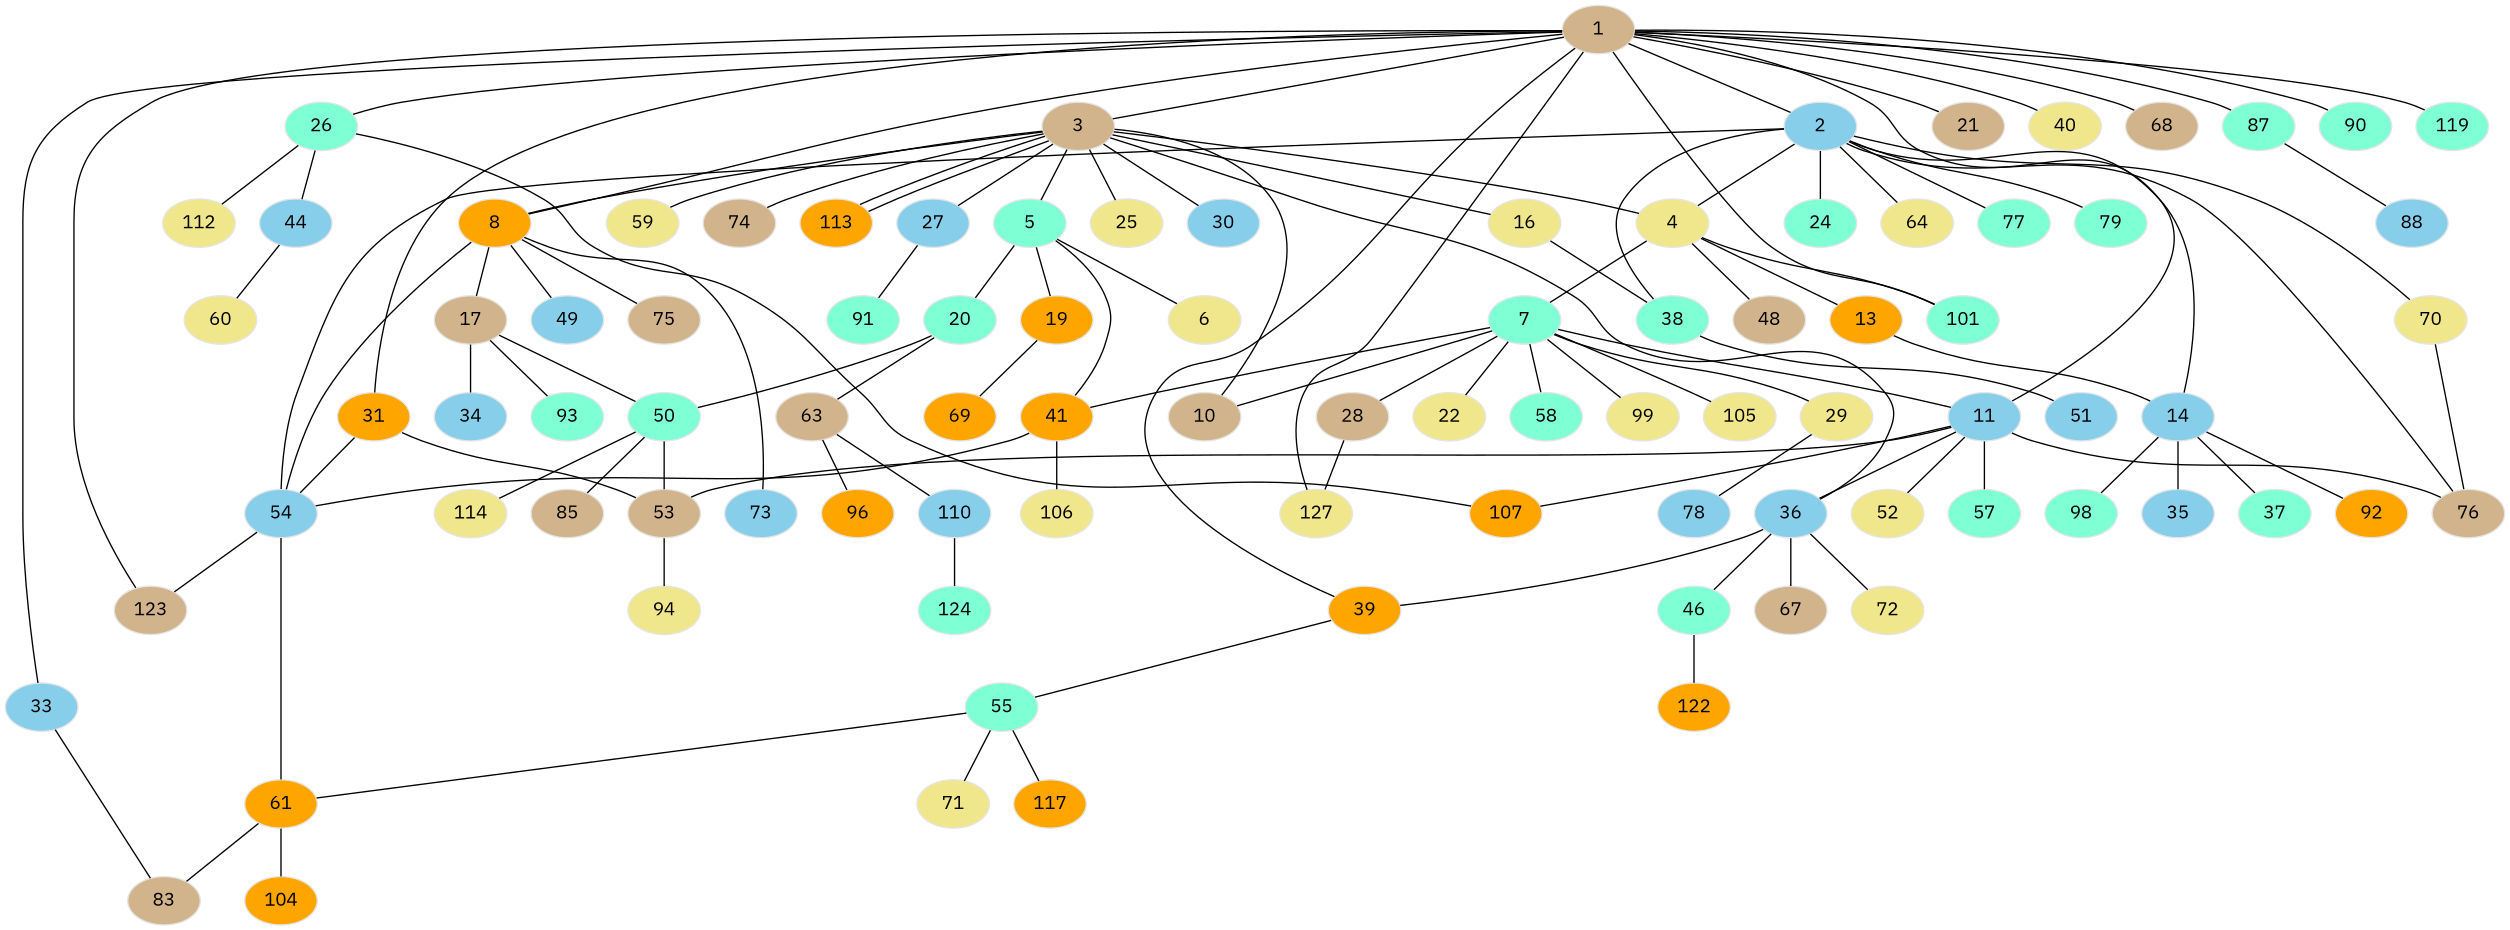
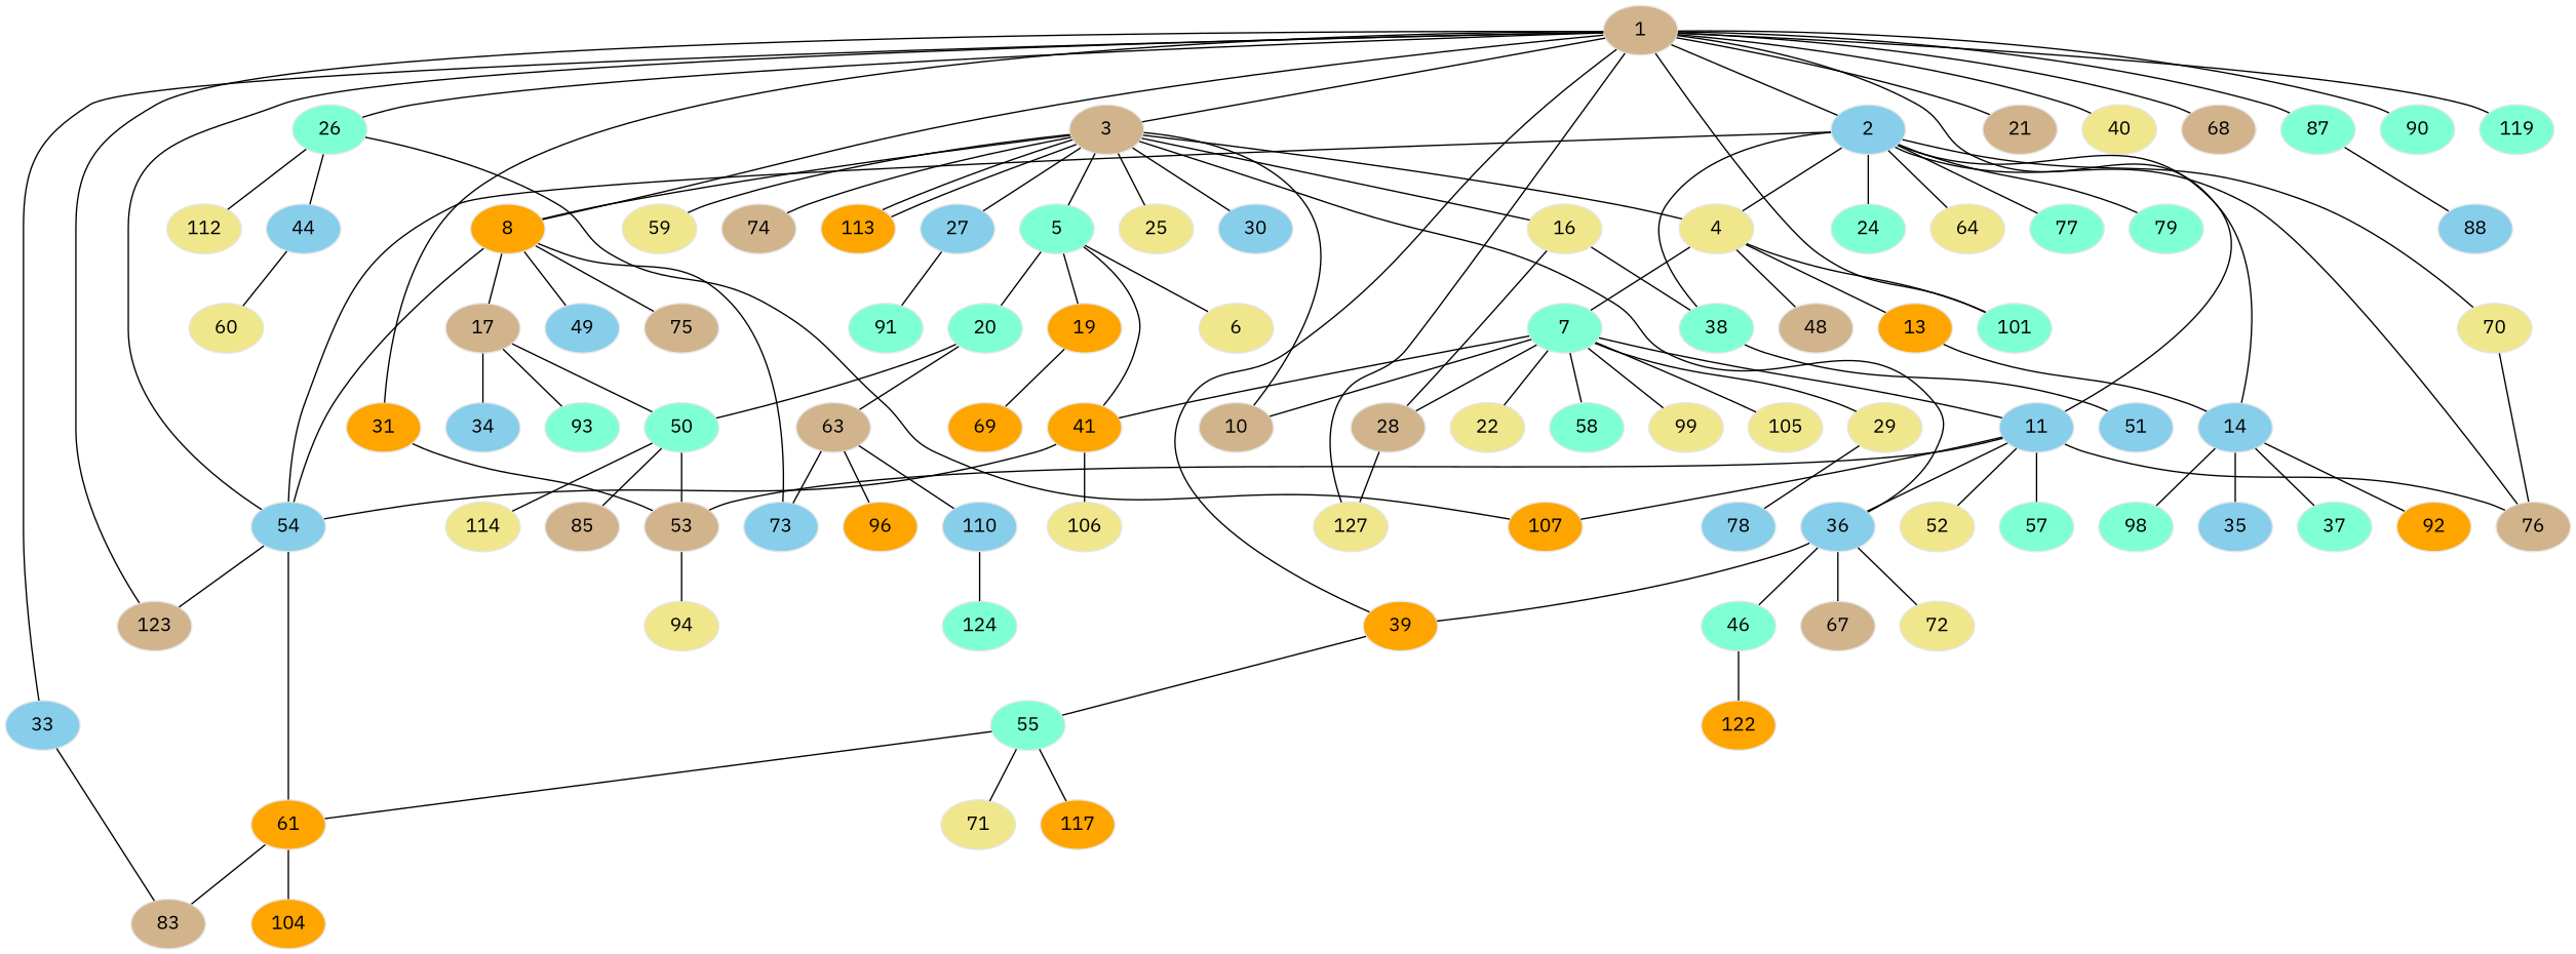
  graph {
    fontname="IBM Plex Sans"
    node [color=gray90 fillcolor=aquamarine fontname="IBM Plex Sans" style=filled]
    edge [fontname="IBM Plex Sans"]
    1 [fillcolor=tan super="+15"]
    2 [fillcolor=skyblue super="+23"]
    3 [fillcolor=tan super="+9"]
    8 [fillcolor=orange super="+121"]
    11 [fillcolor=skyblue super="+43"]
    21 [fillcolor=tan]
    26
    31 [fillcolor=orange]
    33 [fillcolor=skyblue]
    39 [fillcolor=orange super="+118"]
    40 [fillcolor=khaki]
    54 [fillcolor=skyblue super="+108"]
    68 [fillcolor=tan]
    87
    90
    101
    119
    123 [fillcolor=tan]
    127 [fillcolor=khaki]
    4 [fillcolor=khaki super="+109"]
    14 [fillcolor=skyblue super="+18"]
    24
    38
    64 [fillcolor=khaki]
    70 [fillcolor=khaki super="+81"]
    76 [fillcolor=tan super="+100"]
    77
    79
    5 [super="+86"]
    10 [fillcolor=tan]
    16 [fillcolor=khaki super="+47"]
    25 [fillcolor=khaki]
    27 [fillcolor=skyblue]
    30 [fillcolor=skyblue]
    36 [fillcolor=skyblue super="+42"]
    59 [fillcolor=khaki]
    74 [fillcolor=tan]
    113 [fillcolor=orange]
    7 [super="+12"]
    41 [fillcolor=orange super="+115"]
    22 [fillcolor=khaki]
    28 [fillcolor=tan super="+97"]
    29 [fillcolor=khaki super="+56"]
    58 [super="+82"]
    99 [fillcolor=khaki]
    105 [fillcolor=khaki]
    17 [fillcolor=tan super="+32"]
    49 [fillcolor=skyblue]
    73 [fillcolor=skyblue super="+111"]
    75 [fillcolor=tan]
    52 [fillcolor=khaki]
    53 [fillcolor=tan super="+116"]
    57
    107 [fillcolor=orange]
    44 [fillcolor=skyblue super="+45"]
    112 [fillcolor=khaki]
    83 [fillcolor=tan super="+126"]
    55 [super="+125"]
    61 [fillcolor=orange super="+84"]
    88 [fillcolor=skyblue]
    13 [fillcolor=orange super="+66"]
    48 [fillcolor=tan]
    35 [fillcolor=skyblue]
    37 [super="+62"]
    92 [fillcolor=orange]
    98
    51 [fillcolor=skyblue]
    6 [fillcolor=khaki]
    19 [fillcolor=orange]
    20 [super="+103"]
    91
    46 [super="+102"]
    67 [fillcolor=tan]
    72 [fillcolor=khaki]
    69 [fillcolor=orange]
    50 [super="+80"]
    63 [fillcolor=tan super="+120"]
    106 [fillcolor=khaki]
    78 [fillcolor=skyblue]
    34 [fillcolor=skyblue]
    93
    94 [fillcolor=khaki]
    85 [fillcolor=tan]
    114 [fillcolor=khaki]
    96 [fillcolor=orange]
    110 [fillcolor=skyblue]
    60 [fillcolor=khaki super="+89"]
    122 [fillcolor=orange]
    71 [fillcolor=khaki]
    117 [fillcolor=orange]
    104 [fillcolor=orange]
    124
    1 -- 2
    1 -- 3
    1 -- 8
    1 -- 11
    1 -- 21
    1 -- 26
    1 -- 31
    1 -- 33
    1 -- 39
    1 -- 40
-   31 -- 54
+   1 -- 54
    1 -- 68
    1 -- 87
    1 -- 90
    1 -- 101
    1 -- 119
    1 -- 123
    1 -- 127
    2 -- 54
    2 -- 4
    2 -- 14
    2 -- 24
    2 -- 38
    2 -- 64
    2 -- 70
    2 -- 76
    2 -- 77
    2 -- 79
    3 -- 8
    3 -- 4
    3 -- 5
    3 -- 10
    3 -- 16
    3 -- 25
    3 -- 27
    3 -- 30
    3 -- 36
    3 -- 59
    3 -- 74
    3 -- 113
    3 -- 113
    8 -- 54
    8 -- 17
    8 -- 49
    8 -- 73
    8 -- 75
    11 -- 76
    11 -- 36 [weight=2]
    11 -- 52
    11 -- 53
    11 -- 57
    11 -- 107
    26 -- 107
    26 -- 44
    26 -- 112
    31 -- 53
    33 -- 83
    39 -- 55
    54 -- 123
    54 -- 61
    87 -- 88
    4 -- 101
    4 -- 7
    4 -- 13
    4 -- 48
    14 -- 35
    14 -- 37
    14 -- 92
    14 -- 98
    38 -- 51
    70 -- 76
    5 -- 41
    5 -- 6
    5 -- 19
    5 -- 20
    16 -- 38
+   16 -- 28
    27 -- 91
    36 -- 39 [weight=2]
    36 -- 46
    36 -- 67
    36 -- 72
    7 -- 11
    7 -- 10
    7 -- 41
    7 -- 22
    7 -- 28
    7 -- 29
    7 -- 58
    7 -- 99
    7 -- 105
    41 -- 54
    41 -- 106
    28 -- 127
    29 -- 78
    17 -- 50
    17 -- 34
    17 -- 93
    53 -- 94
    44 -- 60
    55 -- 61
    55 -- 71
    55 -- 117
    61 -- 83
    61 -- 104
    13 -- 14
    19 -- 69
    20 -- 50
    20 -- 63
    46 -- 122
    50 -- 53
    50 -- 85
    50 -- 114
+   63 -- 73
    63 -- 96
    63 -- 110
    110 -- 124
  }
